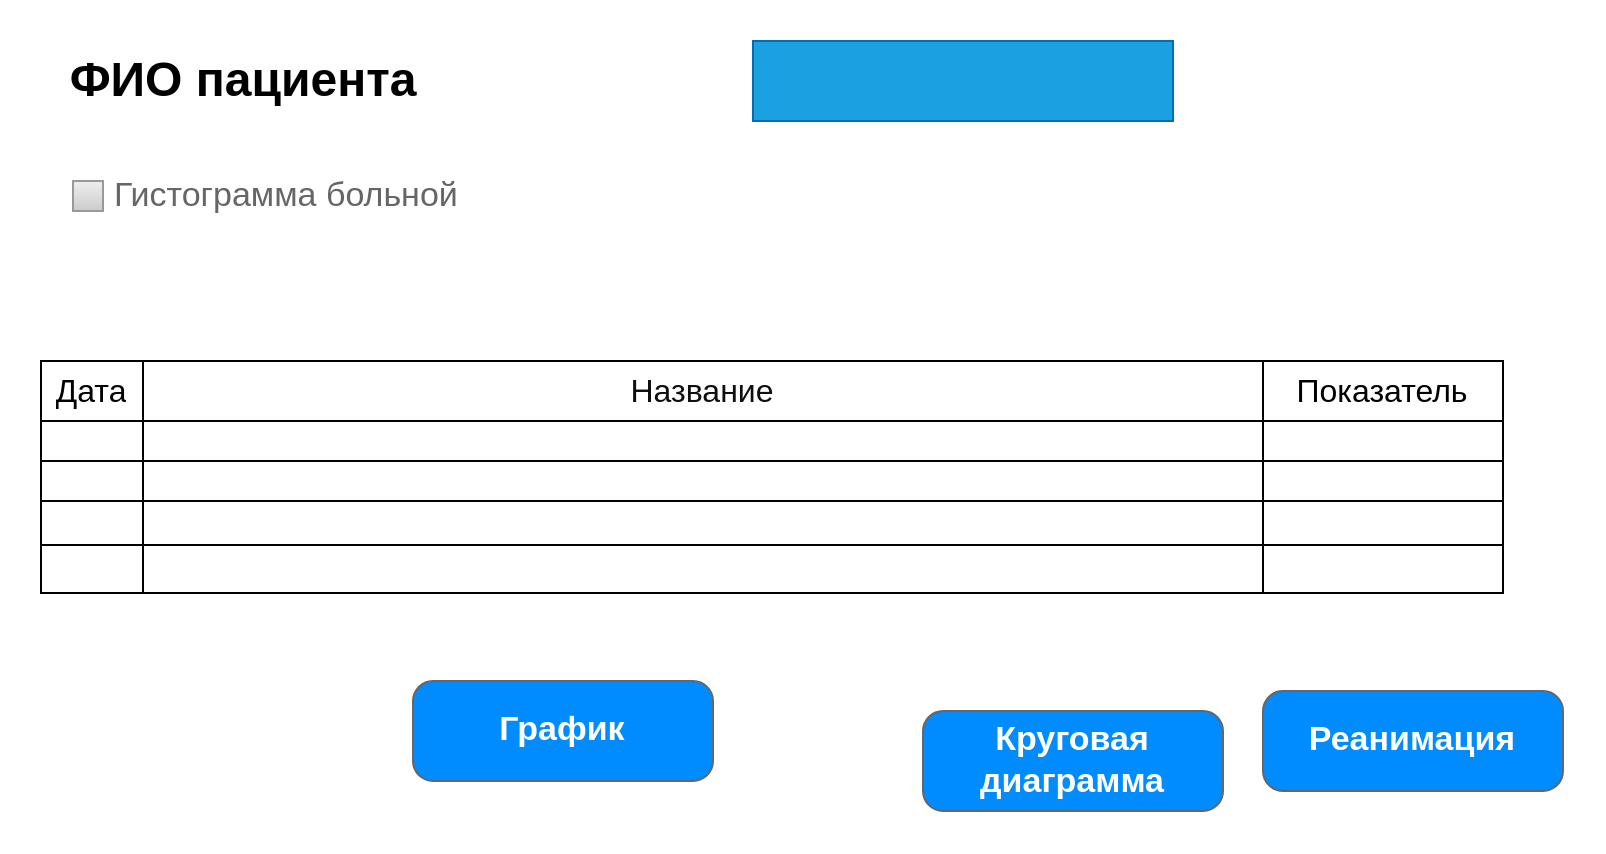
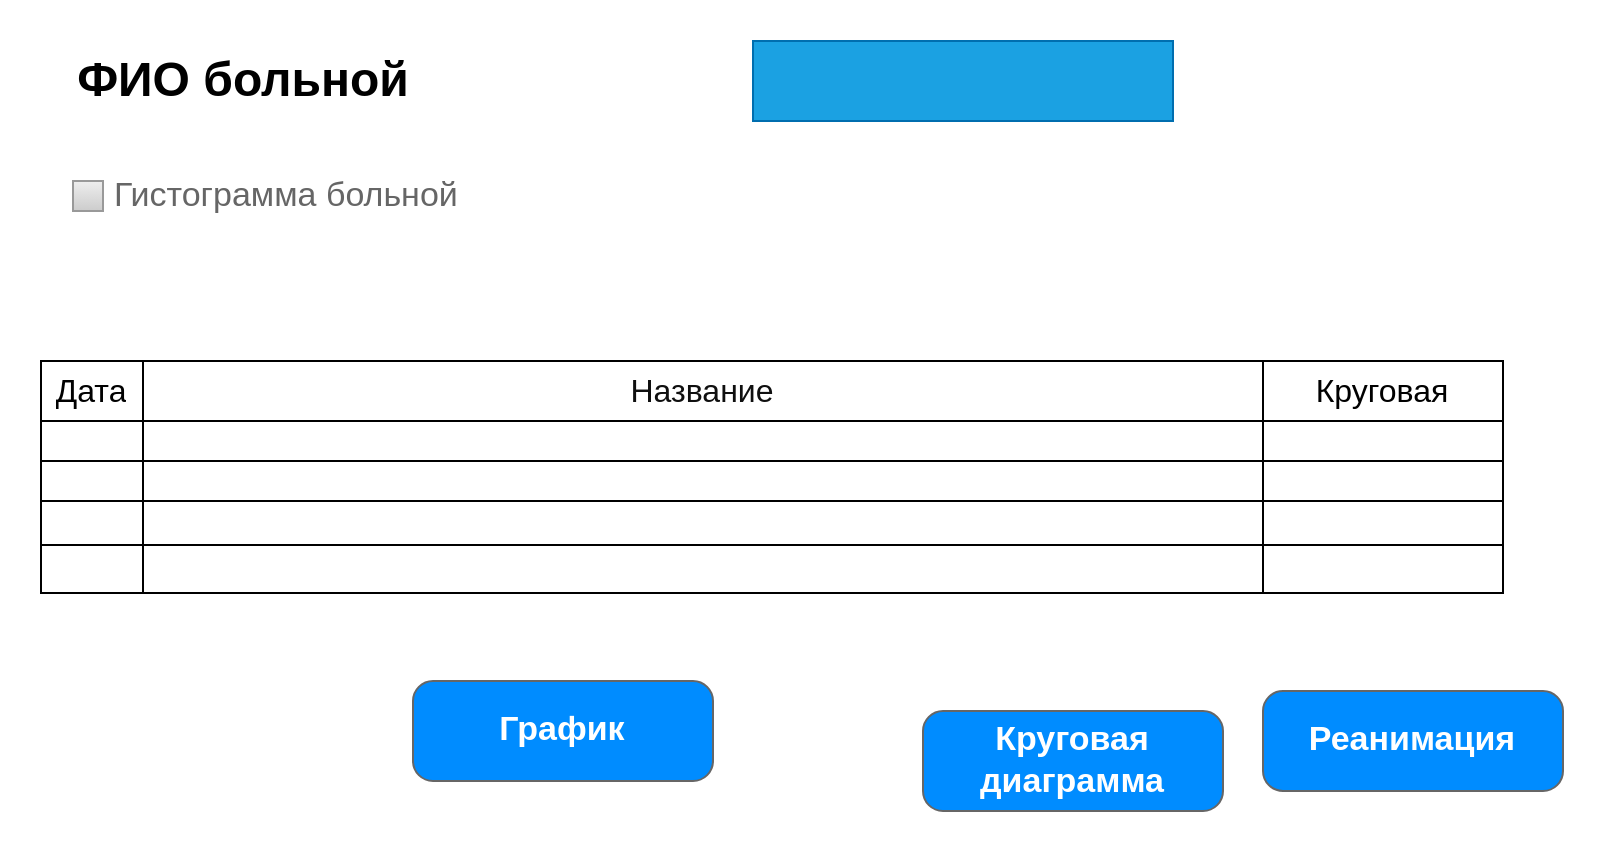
  <mxCell id="0" />
  <mxCell id="1" parent="0" />
- <mxCell id="2" value="ФИО пациента" style="text;strokeColor=none;fillColor=none;html=1;fontSize=24;fontStyle=1;verticalAlign=middle;align=center;" parent="1" vertex="1"><mxGeometry x="26" y="20" width="190" height="40" as="geometry" /></mxCell>
+ <mxCell id="2" value="ФИО больной" style="text;strokeColor=none;fillColor=none;html=1;fontSize=24;fontStyle=1;verticalAlign=middle;align=center;" parent="1" vertex="1"><mxGeometry x="26" y="20" width="190" height="40" as="geometry" /></mxCell>
  <mxCell id="3" value="" style="text;html=1;align=center;verticalAlign=middle;whiteSpace=wrap;overflow=hidden;strokeWidth=1;perimeterSpacing=0;fillColor=#1ba1e2;fontColor=#ffffff;strokeColor=#006EAF;" parent="1" vertex="1"><mxGeometry x="376" y="20" width="210" height="40" as="geometry" /></mxCell>
  <mxCell id="4" value="" style="shape=table;startSize=0;container=1;collapsible=0;childLayout=tableLayout;fontSize=16;labelBackgroundColor=none;strokeWidth=1;fontColor=#FFFFFF;" parent="1" vertex="1"><mxGeometry x="20" y="180" width="731" height="116" as="geometry" /></mxCell>
  <mxCell id="5" style="shape=tableRow;horizontal=0;startSize=0;swimlaneHead=0;swimlaneBody=0;strokeColor=inherit;top=0;left=0;bottom=0;right=0;collapsible=0;dropTarget=0;fillColor=none;points=[[0,0.5],[1,0.5]];portConstraint=eastwest;fontSize=16;labelBackgroundColor=none;strokeWidth=1;fontColor=#FFFFFF;" parent="4" vertex="1"><mxGeometry width="731" height="30" as="geometry" /></mxCell>
  <mxCell id="6" value="&lt;font color=&quot;#000000&quot;&gt;Дата&lt;/font&gt;" style="shape=partialRectangle;html=1;whiteSpace=wrap;connectable=0;strokeColor=inherit;overflow=hidden;fillColor=none;top=0;left=0;bottom=0;right=0;pointerEvents=1;fontSize=16;labelBackgroundColor=none;strokeWidth=1;fontColor=#FFFFFF;" parent="5" vertex="1"><mxGeometry width="51" height="30" as="geometry"><mxRectangle width="51" height="30" as="alternateBounds" /></mxGeometry></mxCell>
  <mxCell id="7" value="&lt;font color=&quot;#0f0f0f&quot;&gt;Название&lt;/font&gt;" style="shape=partialRectangle;html=1;whiteSpace=wrap;connectable=0;strokeColor=inherit;overflow=hidden;fillColor=none;top=0;left=0;bottom=0;right=0;pointerEvents=1;fontSize=16;labelBackgroundColor=none;strokeWidth=1;fontColor=#FFFFFF;" parent="5" vertex="1"><mxGeometry x="51" width="560" height="30" as="geometry"><mxRectangle width="560" height="30" as="alternateBounds" /></mxGeometry></mxCell>
- <mxCell id="8" value="&lt;font color=&quot;#000000&quot;&gt;Показатель&lt;/font&gt;" style="shape=partialRectangle;html=1;whiteSpace=wrap;connectable=0;strokeColor=inherit;overflow=hidden;fillColor=none;top=0;left=0;bottom=0;right=0;pointerEvents=1;fontSize=16;labelBackgroundColor=none;strokeWidth=1;fontColor=#FFFFFF;" parent="5" vertex="1"><mxGeometry x="611" width="120" height="30" as="geometry"><mxRectangle width="120" height="30" as="alternateBounds" /></mxGeometry></mxCell>
+ <mxCell id="8" value="&lt;font color=&quot;#000000&quot;&gt;Круговая&lt;/font&gt;" style="shape=partialRectangle;html=1;whiteSpace=wrap;connectable=0;strokeColor=inherit;overflow=hidden;fillColor=none;top=0;left=0;bottom=0;right=0;pointerEvents=1;fontSize=16;labelBackgroundColor=none;strokeWidth=1;fontColor=#FFFFFF;" parent="5" vertex="1"><mxGeometry x="611" width="120" height="30" as="geometry"><mxRectangle width="120" height="30" as="alternateBounds" /></mxGeometry></mxCell>
  <mxCell id="9" style="shape=tableRow;horizontal=0;startSize=0;swimlaneHead=0;swimlaneBody=0;strokeColor=inherit;top=0;left=0;bottom=0;right=0;collapsible=0;dropTarget=0;fillColor=none;points=[[0,0.5],[1,0.5]];portConstraint=eastwest;fontSize=16;labelBackgroundColor=none;strokeWidth=1;fontColor=#FFFFFF;" parent="4" vertex="1"><mxGeometry y="30" width="731" height="20" as="geometry" /></mxCell>
  <mxCell id="10" style="shape=partialRectangle;html=1;whiteSpace=wrap;connectable=0;strokeColor=inherit;overflow=hidden;fillColor=none;top=0;left=0;bottom=0;right=0;pointerEvents=1;fontSize=16;labelBackgroundColor=none;strokeWidth=1;fontColor=#FFFFFF;" parent="9" vertex="1"><mxGeometry width="51" height="20" as="geometry"><mxRectangle width="51" height="20" as="alternateBounds" /></mxGeometry></mxCell>
  <mxCell id="11" style="shape=partialRectangle;html=1;whiteSpace=wrap;connectable=0;strokeColor=inherit;overflow=hidden;fillColor=none;top=0;left=0;bottom=0;right=0;pointerEvents=1;fontSize=16;labelBackgroundColor=none;strokeWidth=1;fontColor=#FFFFFF;" parent="9" vertex="1"><mxGeometry x="51" width="560" height="20" as="geometry"><mxRectangle width="560" height="20" as="alternateBounds" /></mxGeometry></mxCell>
  <mxCell id="12" style="shape=partialRectangle;html=1;whiteSpace=wrap;connectable=0;strokeColor=inherit;overflow=hidden;fillColor=none;top=0;left=0;bottom=0;right=0;pointerEvents=1;fontSize=16;labelBackgroundColor=none;strokeWidth=1;fontColor=#FFFFFF;" parent="9" vertex="1"><mxGeometry x="611" width="120" height="20" as="geometry"><mxRectangle width="120" height="20" as="alternateBounds" /></mxGeometry></mxCell>
  <mxCell id="13" value="" style="shape=tableRow;horizontal=0;startSize=0;swimlaneHead=0;swimlaneBody=0;strokeColor=inherit;top=0;left=0;bottom=0;right=0;collapsible=0;dropTarget=0;fillColor=none;points=[[0,0.5],[1,0.5]];portConstraint=eastwest;fontSize=16;labelBackgroundColor=none;strokeWidth=1;fontColor=#FFFFFF;" parent="4" vertex="1"><mxGeometry y="50" width="731" height="20" as="geometry" /></mxCell>
  <mxCell id="14" value="" style="shape=partialRectangle;html=1;whiteSpace=wrap;connectable=0;strokeColor=inherit;overflow=hidden;fillColor=none;top=0;left=0;bottom=0;right=0;pointerEvents=1;fontSize=16;labelBackgroundColor=none;strokeWidth=1;fontColor=#FFFFFF;" parent="13" vertex="1"><mxGeometry width="51" height="20" as="geometry"><mxRectangle width="51" height="20" as="alternateBounds" /></mxGeometry></mxCell>
  <mxCell id="15" value="" style="shape=partialRectangle;html=1;whiteSpace=wrap;connectable=0;strokeColor=inherit;overflow=hidden;fillColor=none;top=0;left=0;bottom=0;right=0;pointerEvents=1;fontSize=16;labelBackgroundColor=none;strokeWidth=1;fontColor=#FFFFFF;" parent="13" vertex="1"><mxGeometry x="51" width="560" height="20" as="geometry"><mxRectangle width="560" height="20" as="alternateBounds" /></mxGeometry></mxCell>
  <mxCell id="16" value="" style="shape=partialRectangle;html=1;whiteSpace=wrap;connectable=0;strokeColor=inherit;overflow=hidden;fillColor=none;top=0;left=0;bottom=0;right=0;pointerEvents=1;fontSize=16;labelBackgroundColor=none;strokeWidth=1;fontColor=#FFFFFF;" parent="13" vertex="1"><mxGeometry x="611" width="120" height="20" as="geometry"><mxRectangle width="120" height="20" as="alternateBounds" /></mxGeometry></mxCell>
  <mxCell id="17" value="" style="shape=tableRow;horizontal=0;startSize=0;swimlaneHead=0;swimlaneBody=0;strokeColor=inherit;top=0;left=0;bottom=0;right=0;collapsible=0;dropTarget=0;fillColor=none;points=[[0,0.5],[1,0.5]];portConstraint=eastwest;fontSize=16;labelBackgroundColor=none;strokeWidth=1;fontColor=#FFFFFF;" parent="4" vertex="1"><mxGeometry y="70" width="731" height="22" as="geometry" /></mxCell>
  <mxCell id="18" value="" style="shape=partialRectangle;html=1;whiteSpace=wrap;connectable=0;strokeColor=inherit;overflow=hidden;fillColor=none;top=0;left=0;bottom=0;right=0;pointerEvents=1;fontSize=16;labelBackgroundColor=none;strokeWidth=1;fontColor=#FFFFFF;" parent="17" vertex="1"><mxGeometry width="51" height="22" as="geometry"><mxRectangle width="51" height="22" as="alternateBounds" /></mxGeometry></mxCell>
  <mxCell id="19" value="" style="shape=partialRectangle;html=1;whiteSpace=wrap;connectable=0;strokeColor=inherit;overflow=hidden;fillColor=none;top=0;left=0;bottom=0;right=0;pointerEvents=1;fontSize=16;labelBackgroundColor=none;strokeWidth=1;fontColor=#FFFFFF;" parent="17" vertex="1"><mxGeometry x="51" width="560" height="22" as="geometry"><mxRectangle width="560" height="22" as="alternateBounds" /></mxGeometry></mxCell>
  <mxCell id="20" value="" style="shape=partialRectangle;html=1;whiteSpace=wrap;connectable=0;strokeColor=inherit;overflow=hidden;fillColor=none;top=0;left=0;bottom=0;right=0;pointerEvents=1;fontSize=16;labelBackgroundColor=none;strokeWidth=1;fontColor=#FFFFFF;" parent="17" vertex="1"><mxGeometry x="611" width="120" height="22" as="geometry"><mxRectangle width="120" height="22" as="alternateBounds" /></mxGeometry></mxCell>
  <mxCell id="21" value="" style="shape=tableRow;horizontal=0;startSize=0;swimlaneHead=0;swimlaneBody=0;strokeColor=inherit;top=0;left=0;bottom=0;right=0;collapsible=0;dropTarget=0;fillColor=none;points=[[0,0.5],[1,0.5]];portConstraint=eastwest;fontSize=16;labelBackgroundColor=none;strokeWidth=1;fontColor=#FFFFFF;" parent="4" vertex="1"><mxGeometry y="92" width="731" height="24" as="geometry" /></mxCell>
  <mxCell id="22" value="" style="shape=partialRectangle;html=1;whiteSpace=wrap;connectable=0;strokeColor=inherit;overflow=hidden;fillColor=none;top=0;left=0;bottom=0;right=0;pointerEvents=1;fontSize=16;labelBackgroundColor=none;strokeWidth=1;fontColor=#FFFFFF;" parent="21" vertex="1"><mxGeometry width="51" height="24" as="geometry"><mxRectangle width="51" height="24" as="alternateBounds" /></mxGeometry></mxCell>
  <mxCell id="23" value="" style="shape=partialRectangle;html=1;whiteSpace=wrap;connectable=0;strokeColor=inherit;overflow=hidden;fillColor=none;top=0;left=0;bottom=0;right=0;pointerEvents=1;fontSize=16;labelBackgroundColor=none;strokeWidth=1;fontColor=#FFFFFF;" parent="21" vertex="1"><mxGeometry x="51" width="560" height="24" as="geometry"><mxRectangle width="560" height="24" as="alternateBounds" /></mxGeometry></mxCell>
  <mxCell id="24" value="" style="shape=partialRectangle;html=1;whiteSpace=wrap;connectable=0;strokeColor=inherit;overflow=hidden;fillColor=none;top=0;left=0;bottom=0;right=0;pointerEvents=1;fontSize=16;labelBackgroundColor=none;strokeWidth=1;fontColor=#FFFFFF;" parent="21" vertex="1"><mxGeometry x="611" width="120" height="24" as="geometry"><mxRectangle width="120" height="24" as="alternateBounds" /></mxGeometry></mxCell>
  <mxCell id="25" value="&lt;font style=&quot;font-size: 25px;&quot;&gt;Результаты лабораторного пациента:&lt;/font&gt;" style="text;whiteSpace=wrap;html=1;fontColor=#FFFFFF;" parent="1" vertex="1"><mxGeometry x="20" y="120" width="496" height="50" as="geometry" /></mxCell>
  <mxCell id="26" value="График" style="strokeWidth=1;shadow=0;dashed=0;align=center;html=1;shape=mxgraph.mockup.buttons.button;strokeColor=#666666;fontColor=#ffffff;mainText=;buttonStyle=round;fontSize=17;fontStyle=1;fillColor=#008cff;whiteSpace=wrap;labelBackgroundColor=none;" parent="1" vertex="1"><mxGeometry x="206" y="340" width="150" height="50" as="geometry" /></mxCell>
  <mxCell id="27" value="Круговая диаграмма" style="strokeWidth=1;shadow=0;dashed=0;align=center;html=1;shape=mxgraph.mockup.buttons.button;strokeColor=#666666;fontColor=#ffffff;mainText=;buttonStyle=round;fontSize=17;fontStyle=1;fillColor=#008cff;whiteSpace=wrap;labelBackgroundColor=none;" parent="1" vertex="1"><mxGeometry x="461" y="355" width="150" height="50" as="geometry" /></mxCell>
  <mxCell id="28" value="Гистограмма больной" style="strokeWidth=1;shadow=0;dashed=0;align=center;html=1;shape=mxgraph.mockup.forms.rrect;rSize=0;fillColor=#eeeeee;strokeColor=#999999;gradientColor=#cccccc;align=left;spacingLeft=4;fontSize=17;fontColor=#666666;labelPosition=right;" parent="1" vertex="1"><mxGeometry x="36" y="90" width="15" height="15" as="geometry" /></mxCell>
  <mxCell id="29" value="Реанимация" style="strokeWidth=1;shadow=0;dashed=0;align=center;html=1;shape=mxgraph.mockup.buttons.button;strokeColor=#666666;fontColor=#ffffff;mainText=;buttonStyle=round;fontSize=17;fontStyle=1;fillColor=#008cff;whiteSpace=wrap;labelBackgroundColor=none;" parent="1" vertex="1"><mxGeometry x="631" y="345" width="150" height="50" as="geometry" /></mxCell>
